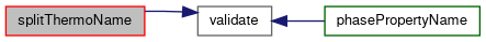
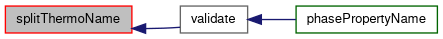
  digraph {
    rankdir=LR
    node [fontname=FreeSans fontsize=10 shape=record]
    edge [color=midnightblue dir=back fontname=FreeSans fontsize=10 labelfontname=FreeSans labelfontsize=10 style=solid]
    n1 [color=red fillcolor=grey75 fontcolor=black height=0.2 label=splitThermoName style=filled width=0.4]
    n2 [color=gray40 height=0.2 label=validate width=0.4]
    n3 [color=darkgreen height=0.2 label=phasePropertyName width=0.4]
-   n2 -> n1
+   n1 -> n2
    n2 -> n3
  }
